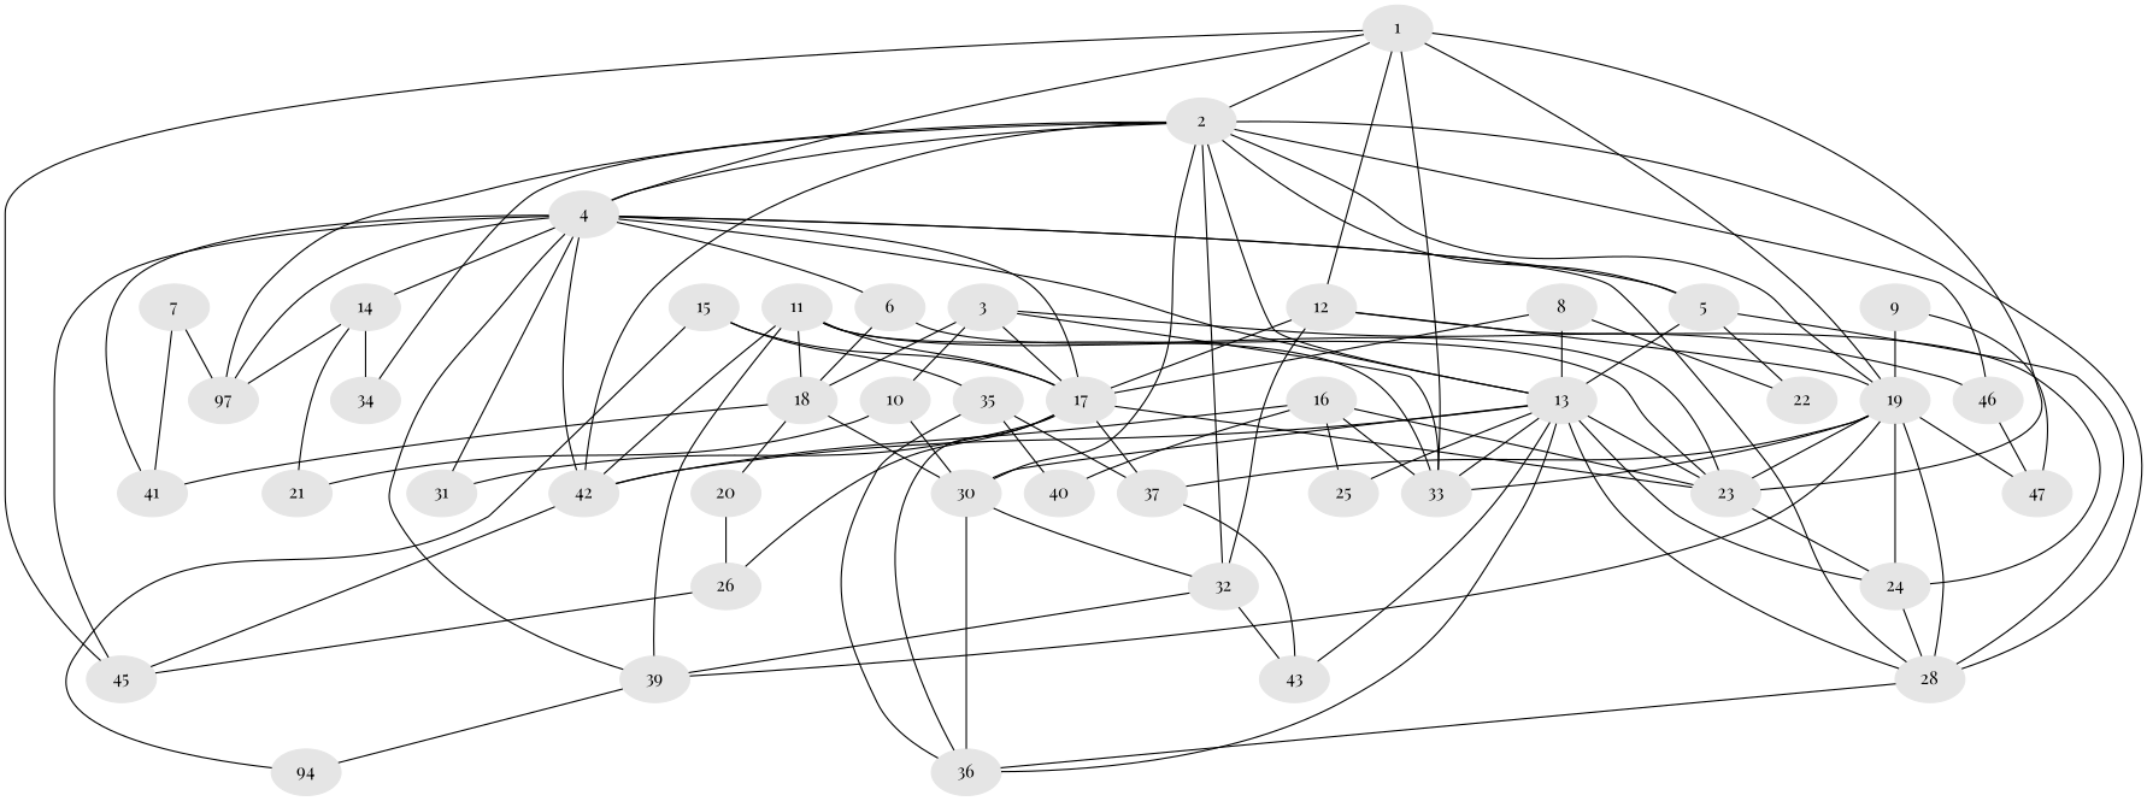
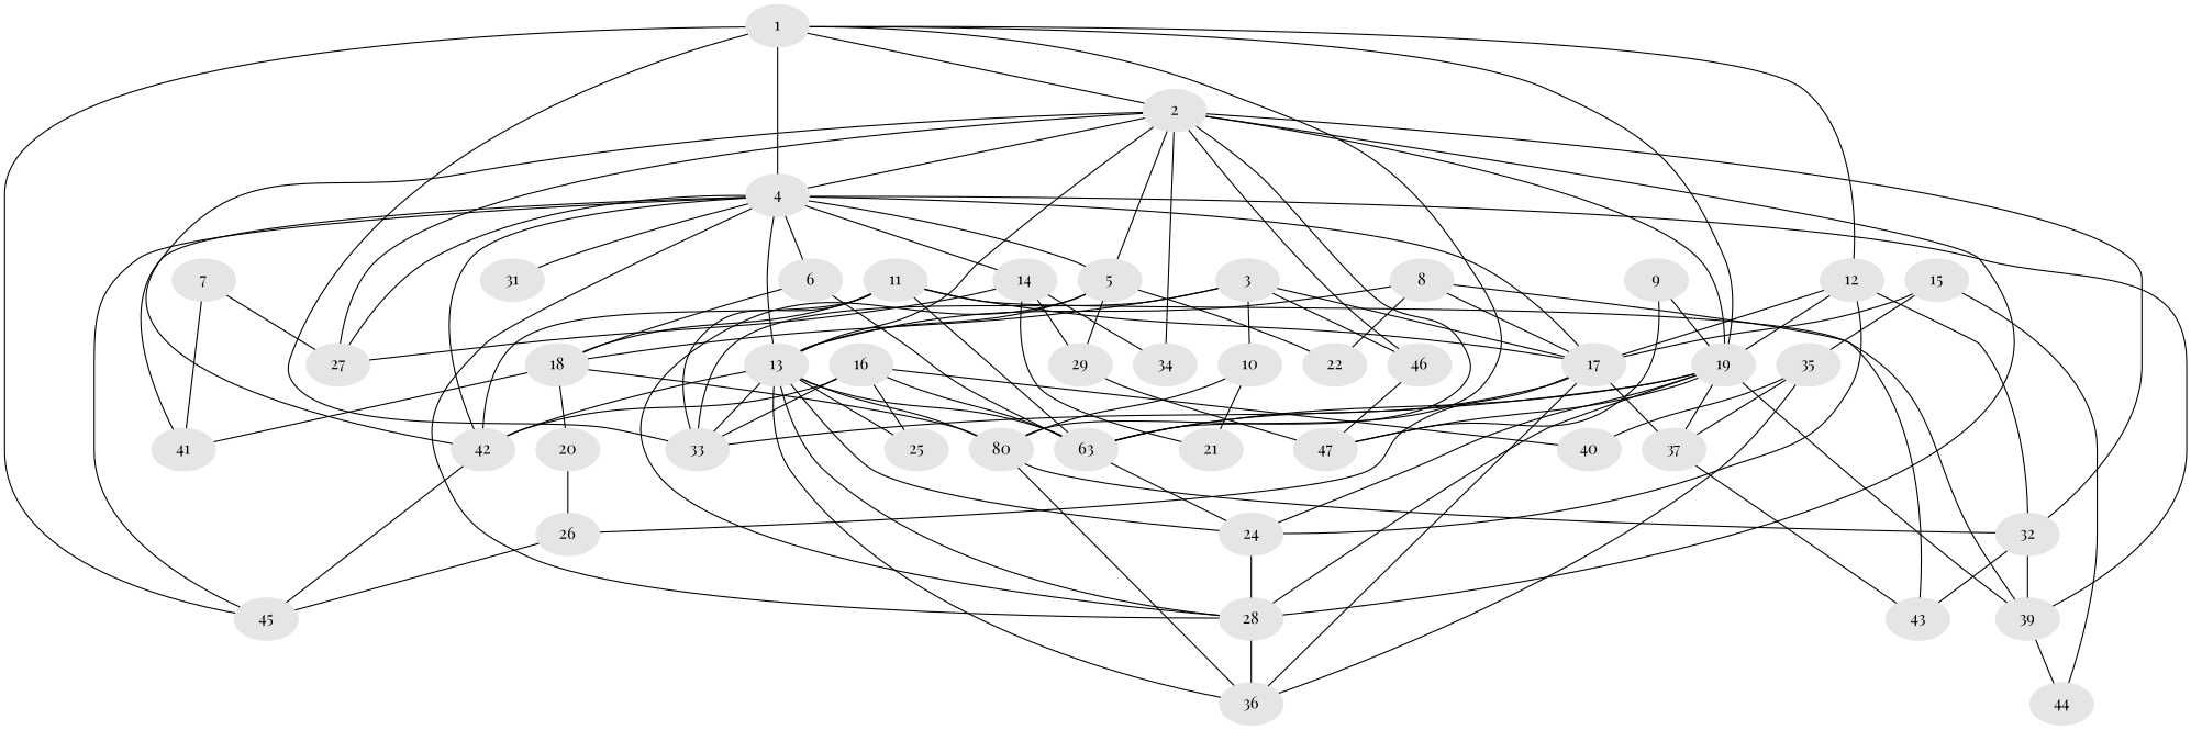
  graph {
    fontname="Playfair Display"
    node [color=gray90 fontname="Playfair Display" style=filled]
    edge [fontname="Playfair Display" weight=1.0]
    1
    2
    4
    12
    19
-   23
+   23 [label=63]
    33
    45
    5
    13
-   27 [label=97]
+   27
    28
-   30
+   30 [label=80]
    32
    34
    42
    46
    17
    6
    14
    31
    39
    41
    24
    36
    26
    37
    47
    22
+   29
    25
    43
    3
    10
    18
    21
    20
-   44 [label=94]
+   44
    7
    8
    9
    11
    15
    35
    40
    16
    1 -- 2
    1 -- 4 [weight=3.0]
    1 -- 12
    1 -- 19 [weight=2.0]
    1 -- 23
    1 -- 33 [weight=3.0]
    1 -- 45
    2 -- 4
    2 -- 19
    2 -- 5
    2 -- 13
    2 -- 27
    2 -- 28
    2 -- 30
    2 -- 32 [weight=2.0]
    2 -- 34
    2 -- 42
    2 -- 46
    4 -- 45
    4 -- 5
    4 -- 13
    4 -- 27
    4 -- 28
    4 -- 42
    4 -- 17
    4 -- 6
    4 -- 14
    4 -- 31
    4 -- 39
    4 -- 41
    12 -- 19
    12 -- 32
    12 -- 17
    12 -- 24
    19 -- 23
    19 -- 33 [weight=2.0]
    19 -- 28 [weight=2.0]
    19 -- 39
    19 -- 24
    19 -- 37
    19 -- 47
    23 -- 24
    5 -- 13
    5 -- 28
    5 -- 22
+   5 -- 29
    13 -- 23 [weight=2.0]
    13 -- 33 [weight=2.0]
    13 -- 28
    13 -- 30
    13 -- 42 [weight=3.0]
    13 -- 24
    13 -- 36
    13 -- 25
-   13 -- 43
+   8 -- 43
    28 -- 36
    30 -- 32
    30 -- 36
    32 -- 39
    32 -- 43
    42 -- 45
    46 -- 47
    17 -- 23
-   17 -- 31 [weight=2.0]
    17 -- 36
    17 -- 26
    17 -- 37 [weight=2.0]
    6 -- 23 [weight=2.0]
    6 -- 18
    14 -- 27
    14 -- 34
+   14 -- 29
    14 -- 21
    39 -- 44
    24 -- 28
    26 -- 45
    37 -- 43
+   29 -- 47
    3 -- 33
    3 -- 46
    3 -- 17 [weight=2.0]
    3 -- 10
    3 -- 18
    10 -- 30
    10 -- 21
    18 -- 30
    18 -- 41
    18 -- 20
    20 -- 26
    7 -- 27
    7 -- 41
    8 -- 13
    8 -- 17
    8 -- 22
    9 -- 19 [weight=2.0]
    9 -- 47
    11 -- 23
    11 -- 33
    11 -- 42
    11 -- 17 [weight=3.0]
    11 -- 39
    11 -- 18
    15 -- 17
    15 -- 44
    15 -- 35
    35 -- 36
    35 -- 37
    35 -- 40
    16 -- 23
    16 -- 33
    16 -- 42
    16 -- 25
    16 -- 40
  }
